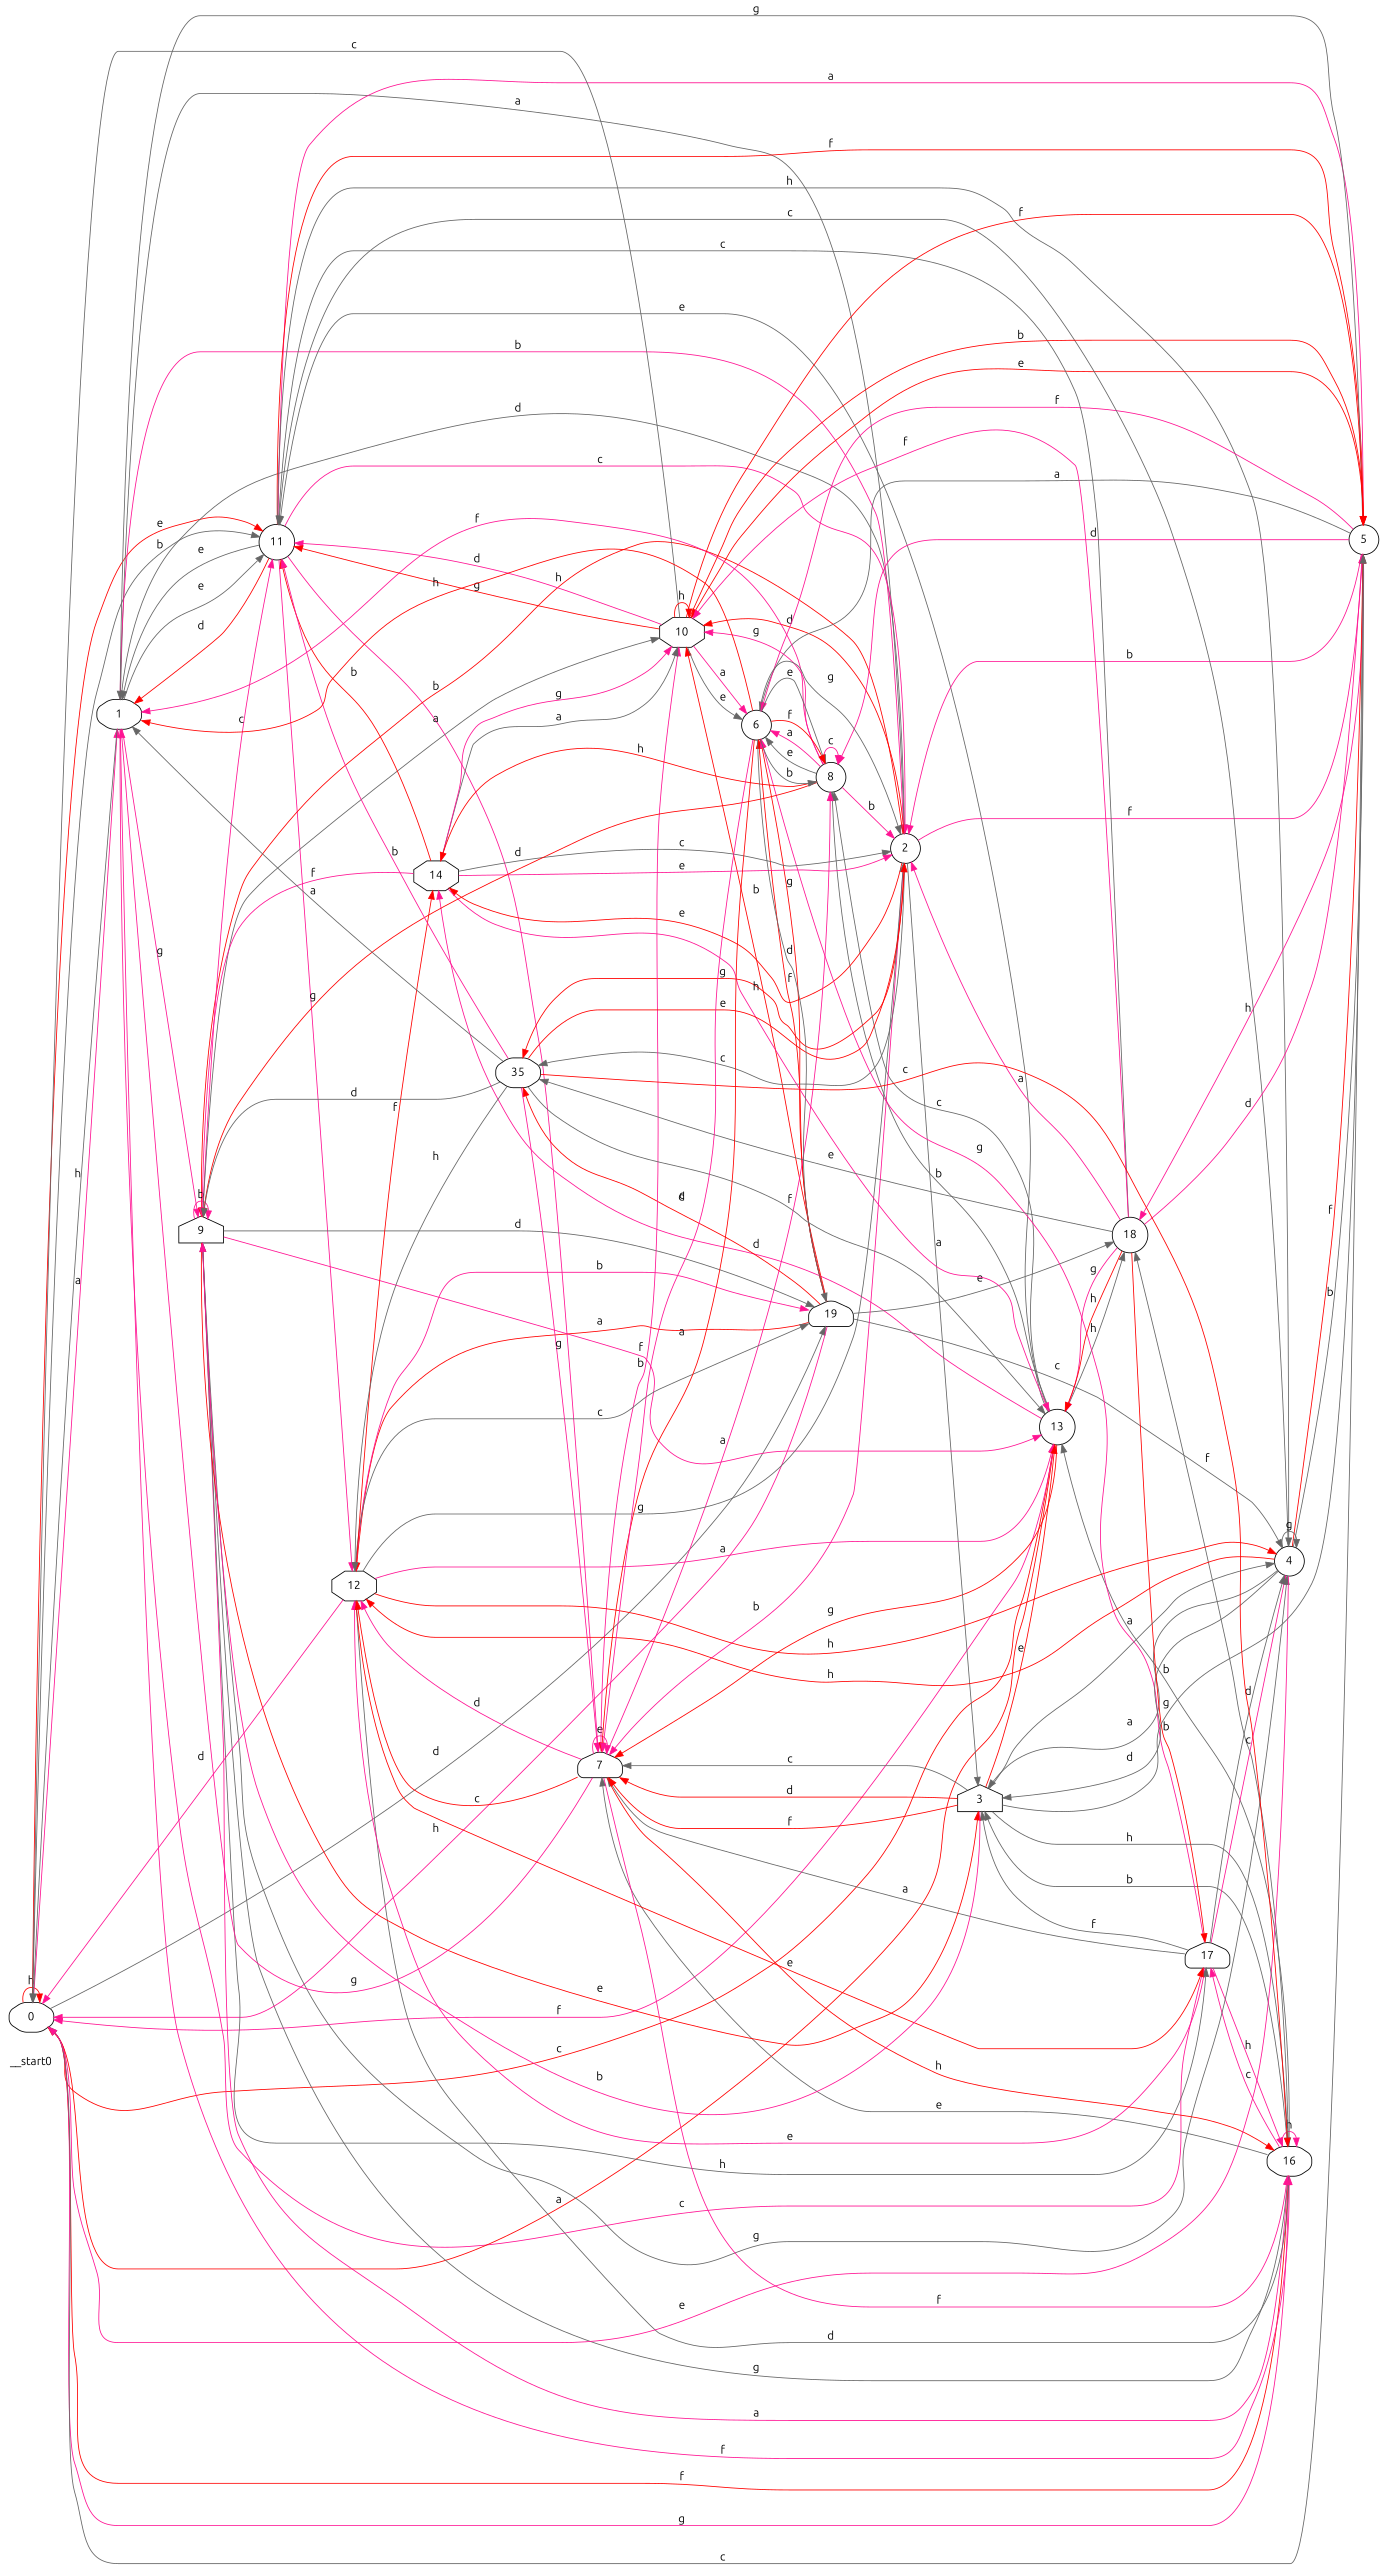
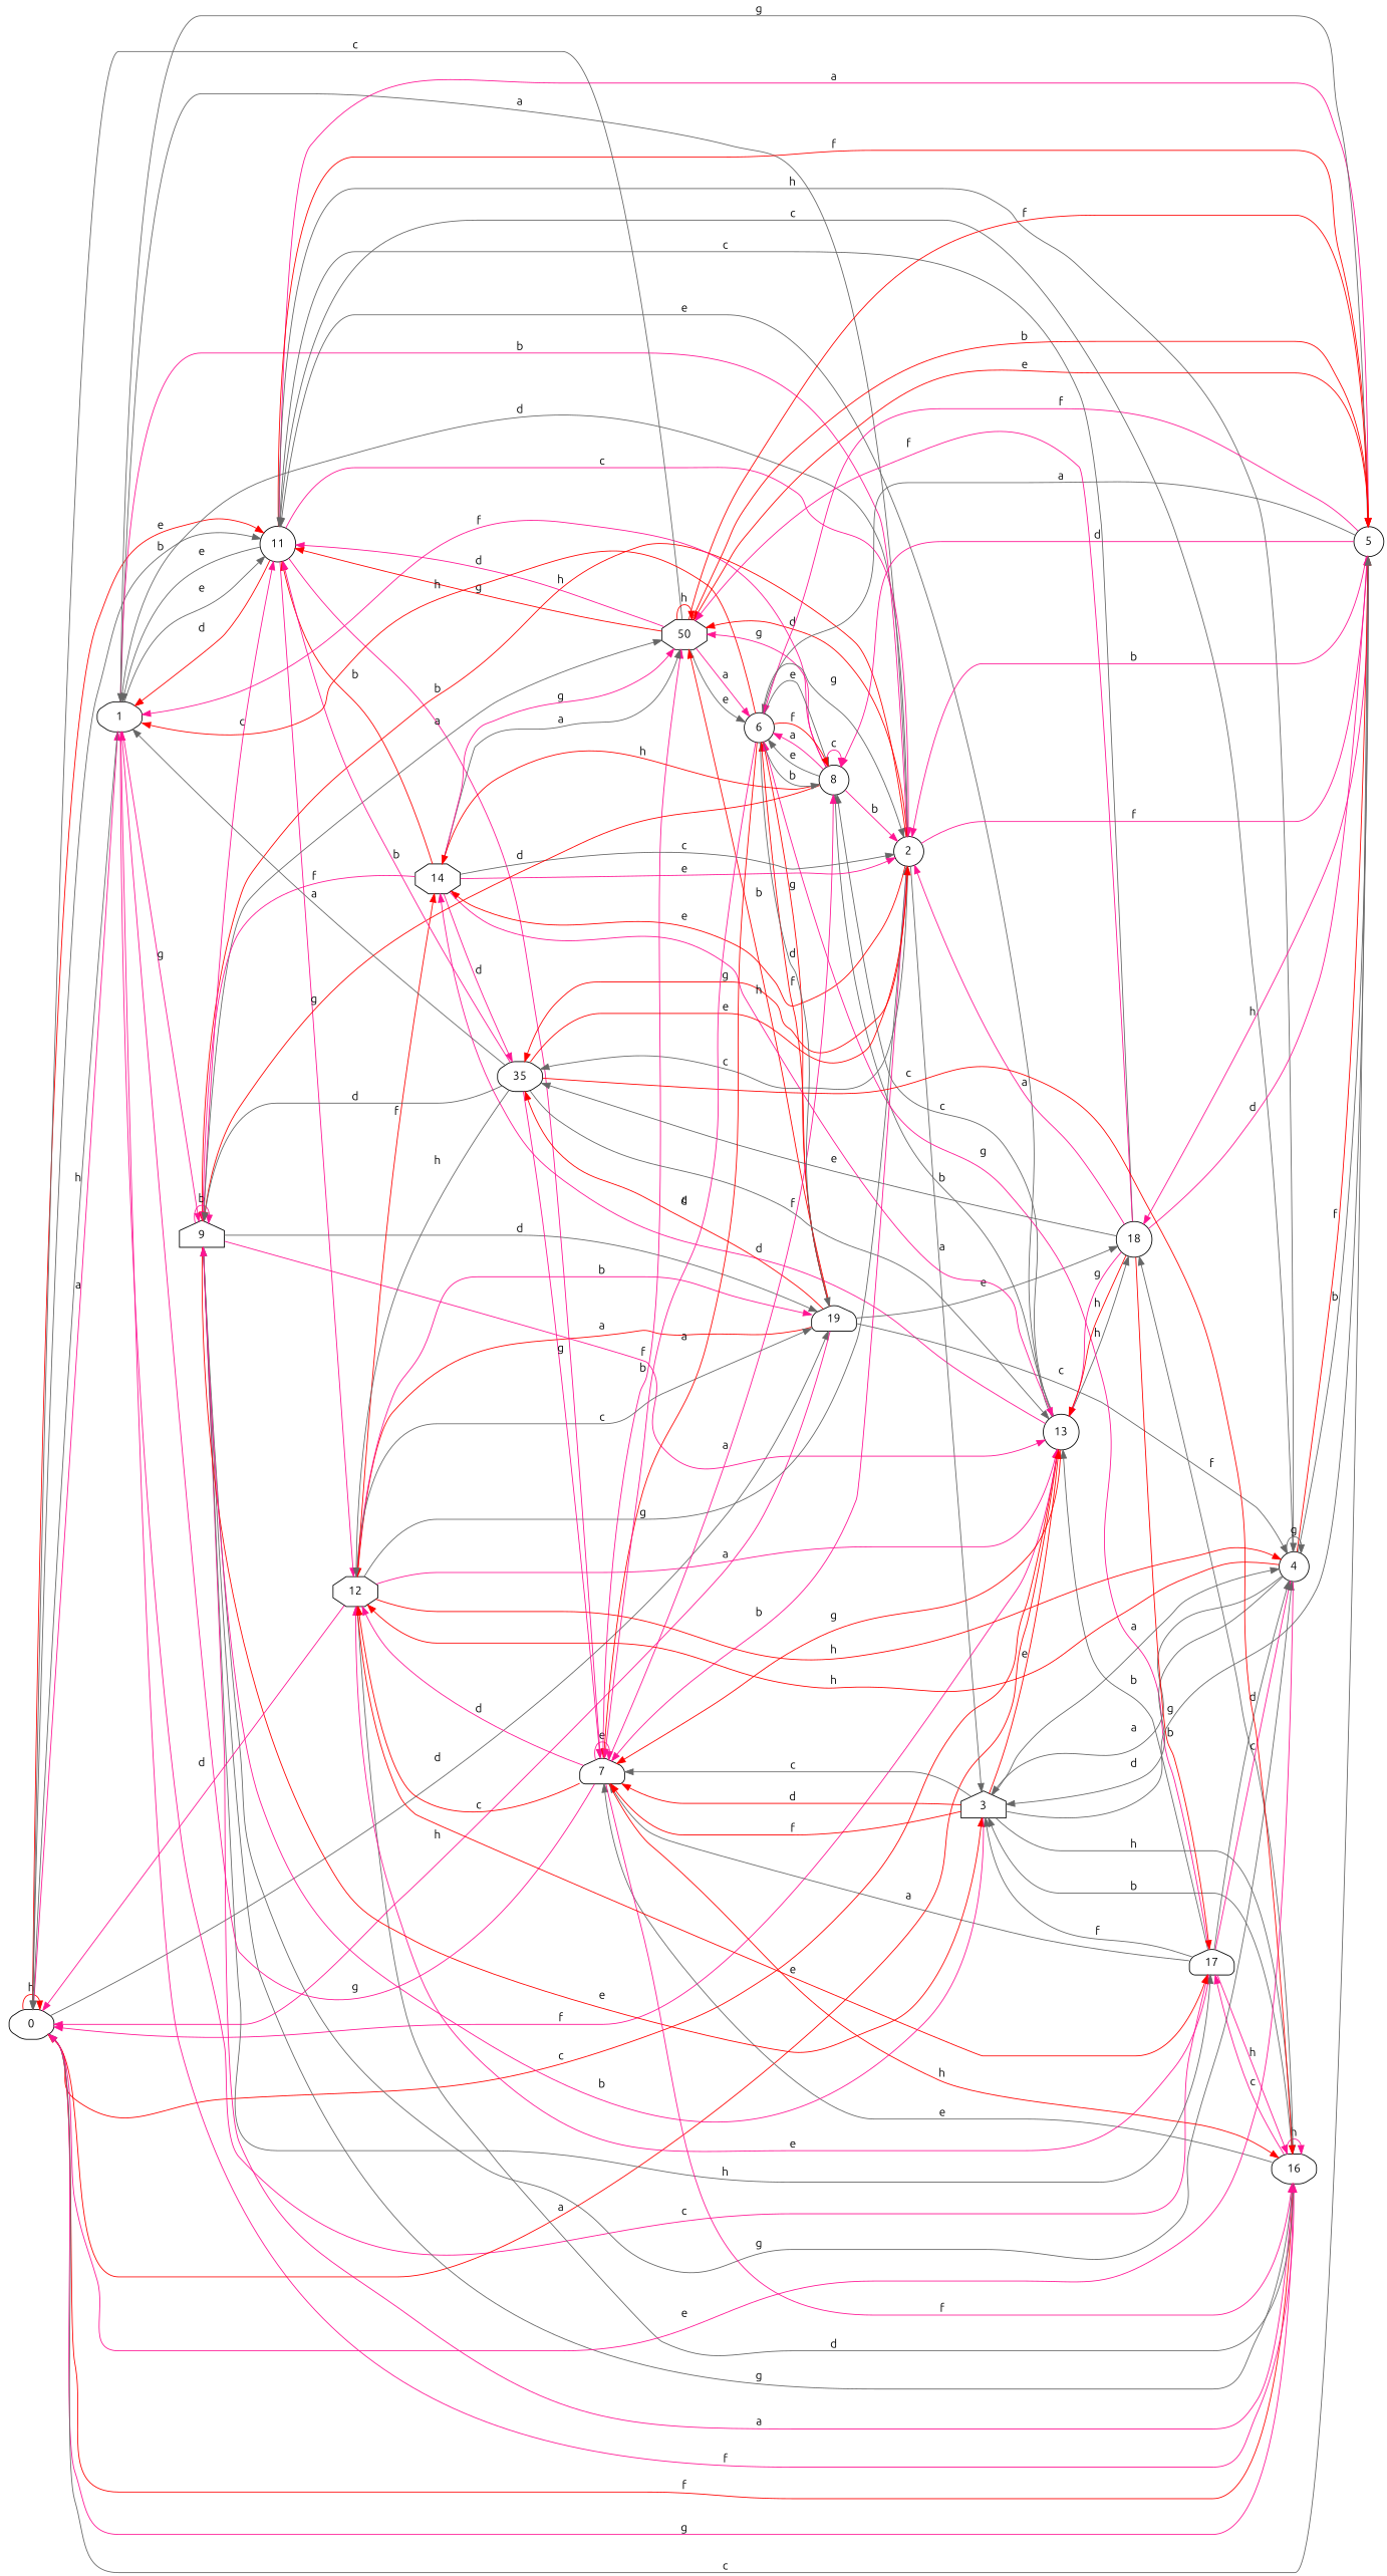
  digraph {
    fontname=Ubuntu
    rankdir=LR
    node [fontname=Ubuntu shape=circle color=black fillcolor=white style="rounded,filled"]
    edge [color=deeppink fontname=Ubuntu]
-   __start0 [shape=none color="" fillcolor="" style=""]
    n2 [label=0 shape=octagon]
    n3 [label=1 shape=octagon]
    n4 [label=11]
    n5 [label=13]
    n6 [label=16 shape=octagon]
    n7 [label=19 shape=house]
    n8 [label=2]
    n9 [label=17 shape=house]
    n10 [label=9 shape=house style=filled]
    n11 [label=5]
    n12 [label=7 shape=house]
    n13 [label=4]
    n14 [label=12 shape=octagon style=filled]
    n15 [label=14 shape=octagon style=filled]
    n16 [label=8 style=filled]
    n17 [label=18]
    n18 [label=3 shape=house style=filled]
-   n19 [label=10 shape=octagon style=filled]
+   n19 [label=50 shape=octagon style=filled]
    n20 [label=35 shape=octagon]
    n21 [label=6 style=filled]
    n2 -> n2 [color=red label=h]
    n2 -> n3 [label=a]
    n2 -> n4 [color=gray40 label=b]
    n2 -> n4 [color=red label=e]
    n2 -> n5 [color=red label=c]
    n2 -> n6 [color=red label=f]
    n2 -> n6 [label=g]
    n2 -> n7 [color=gray40 label=d]
    n3 -> n2 [color=gray40 label=h]
    n3 -> n4 [color=gray40 label=e]
    n3 -> n6 [label=f]
    n3 -> n8 [color=gray40 label=a]
    n3 -> n8 [label=b]
    n3 -> n8 [color=gray40 label=d]
    n3 -> n9 [label=c]
    n3 -> n10 [label=g]
    n4 -> n3 [color=red label=d]
    n4 -> n3 [color=gray40 label=e]
    n4 -> n8 [label=c]
    n4 -> n11 [label=a]
    n4 -> n11 [color=red label=f]
    n4 -> n12 [label=b]
    n4 -> n13 [color=gray40 label=h]
    n4 -> n14 [label=g]
    n5 -> n2 [color=red label=a]
    n5 -> n2 [label=f]
    n5 -> n4 [color=gray40 label=e]
    n5 -> n12 [color=red label=g]
    n5 -> n15 [label=d]
    n5 -> n16 [color=gray40 label=b]
    n5 -> n16 [color=gray40 label=c]
    n5 -> n17 [color=gray40 label=h]
    n6 -> n6 [label=h]
    n6 -> n9 [label=c]
    n6 -> n10 [label=a]
    n6 -> n10 [color=gray40 label=g]
    n6 -> n12 [color=gray40 label=e]
    n6 -> n14 [color=gray40 label=d]
    n6 -> n17 [color=gray40 label=f]
    n6 -> n18 [color=gray40 label=b]
    n7 -> n2 [label=h]
    n7 -> n13 [color=gray40 label=c]
    n7 -> n14 [color=red label=a]
    n7 -> n17 [color=gray40 label=e]
    n7 -> n19 [color=red label=b]
    n7 -> n20 [color=red label=d]
    n7 -> n21 [color=red label=f]
    n7 -> n21 [color=red label=g]
    n8 -> n10 [color=red label=h]
    n8 -> n11 [label=f]
    n8 -> n12 [label=b]
    n8 -> n15 [color=red label=e]
    n8 -> n18 [color=gray40 label=a]
    n8 -> n19 [color=red label=d]
    n8 -> n20 [color=gray40 label=c]
    n8 -> n20 [color=red label=g]
-   n6 -> n5 [color=gray40 label=b]
+   n9 -> n5 [color=gray40 label=b]
    n9 -> n6 [label=h]
    n9 -> n12 [color=gray40 label=a]
    n9 -> n13 [label=c]
    n9 -> n13 [color=gray40 label=d]
    n9 -> n14 [label=e]
    n9 -> n18 [color=gray40 label=f]
    n9 -> n21 [label=g]
    n10 -> n4 [label=c]
    n10 -> n5 [label=f]
    n10 -> n7 [color=gray40 label=d]
    n10 -> n9 [color=gray40 label=h]
    n10 -> n10 [label=b]
    n10 -> n13 [color=gray40 label=g]
    n10 -> n18 [color=red label=e]
    n10 -> n19 [color=gray40 label=a]
    n11 -> n2 [color=gray40 label=c]
    n11 -> n3 [color=gray40 label=g]
    n11 -> n8 [label=b]
    n11 -> n16 [label=d]
    n11 -> n17 [label=h]
    n11 -> n19 [color=red label=e]
    n11 -> n21 [color=gray40 label=a]
    n11 -> n21 [label=f]
    n12 -> n3 [label=g]
    n12 -> n6 [label=f]
    n12 -> n6 [color=red label=h]
    n12 -> n12 [label=e]
    n12 -> n14 [color=red label=c]
    n12 -> n14 [label=d]
    n12 -> n16 [label=a]
    n12 -> n19 [label=b]
    n13 -> n2 [label=e]
    n13 -> n4 [color=gray40 label=c]
    n13 -> n11 [color=gray40 label=b]
    n13 -> n11 [color=red label=f]
    n13 -> n13 [color=gray40 label=g]
    n13 -> n14 [color=red label=h]
    n13 -> n18 [color=gray40 label=a]
    n13 -> n18 [color=gray40 label=d]
    n14 -> n2 [label=d]
    n14 -> n5 [label=a]
    n14 -> n7 [label=b]
    n14 -> n7 [color=gray40 label=c]
    n14 -> n8 [color=gray40 label=g]
    n14 -> n9 [color=red label=e]
    n14 -> n13 [color=red label=h]
    n14 -> n15 [color=red label=f]
    n15 -> n4 [color=red label=b]
    n15 -> n5 [label=h]
    n15 -> n8 [color=gray40 label=c]
    n15 -> n8 [label=e]
    n15 -> n10 [label=f]
    n15 -> n19 [color=gray40 label=a]
    n15 -> n19 [label=g]
+   n15 -> n20 [label=d]
    n16 -> n3 [label=f]
    n16 -> n8 [label=b]
    n16 -> n10 [color=red label=d]
    n16 -> n15 [color=red label=h]
    n16 -> n16 [label=c]
    n16 -> n19 [label=g]
    n16 -> n21 [label=a]
    n16 -> n21 [color=gray40 label=e]
    n17 -> n4 [color=gray40 label=c]
    n17 -> n5 [label=g]
    n17 -> n5 [color=red label=h]
    n17 -> n8 [label=a]
    n17 -> n9 [color=red label=b]
    n17 -> n11 [label=d]
    n17 -> n19 [label=f]
    n17 -> n20 [color=gray40 label=e]
    n18 -> n5 [color=red label=e]
    n18 -> n6 [color=gray40 label=h]
    n18 -> n10 [label=b]
    n18 -> n11 [color=gray40 label=g]
    n18 -> n12 [color=gray40 label=c]
    n18 -> n12 [color=red label=d]
    n18 -> n12 [color=red label=f]
    n18 -> n13 [color=gray40 label=a]
    n19 -> n2 [color=gray40 label=c]
    n19 -> n4 [label=d]
    n19 -> n4 [color=red label=g]
    n19 -> n11 [color=red label=b]
    n19 -> n11 [color=red label=f]
    n19 -> n19 [color=red label=h]
    n19 -> n21 [label=a]
    n19 -> n21 [color=gray40 label=e]
    n20 -> n3 [color=gray40 label=a]
    n20 -> n4 [label=b]
    n20 -> n5 [color=gray40 label=f]
    n20 -> n6 [color=red label=c]
    n20 -> n8 [color=red label=e]
    n20 -> n10 [color=gray40 label=d]
    n20 -> n12 [label=g]
    n20 -> n14 [color=gray40 label=h]
    n21 -> n3 [color=red label=h]
    n21 -> n7 [color=gray40 label=d]
    n21 -> n8 [color=gray40 label=g]
    n21 -> n12 [color=red label=a]
    n21 -> n12 [label=c]
    n21 -> n16 [color=gray40 label=b]
    n21 -> n16 [color=gray40 label=e]
    n21 -> n16 [color=red label=f]
  }
